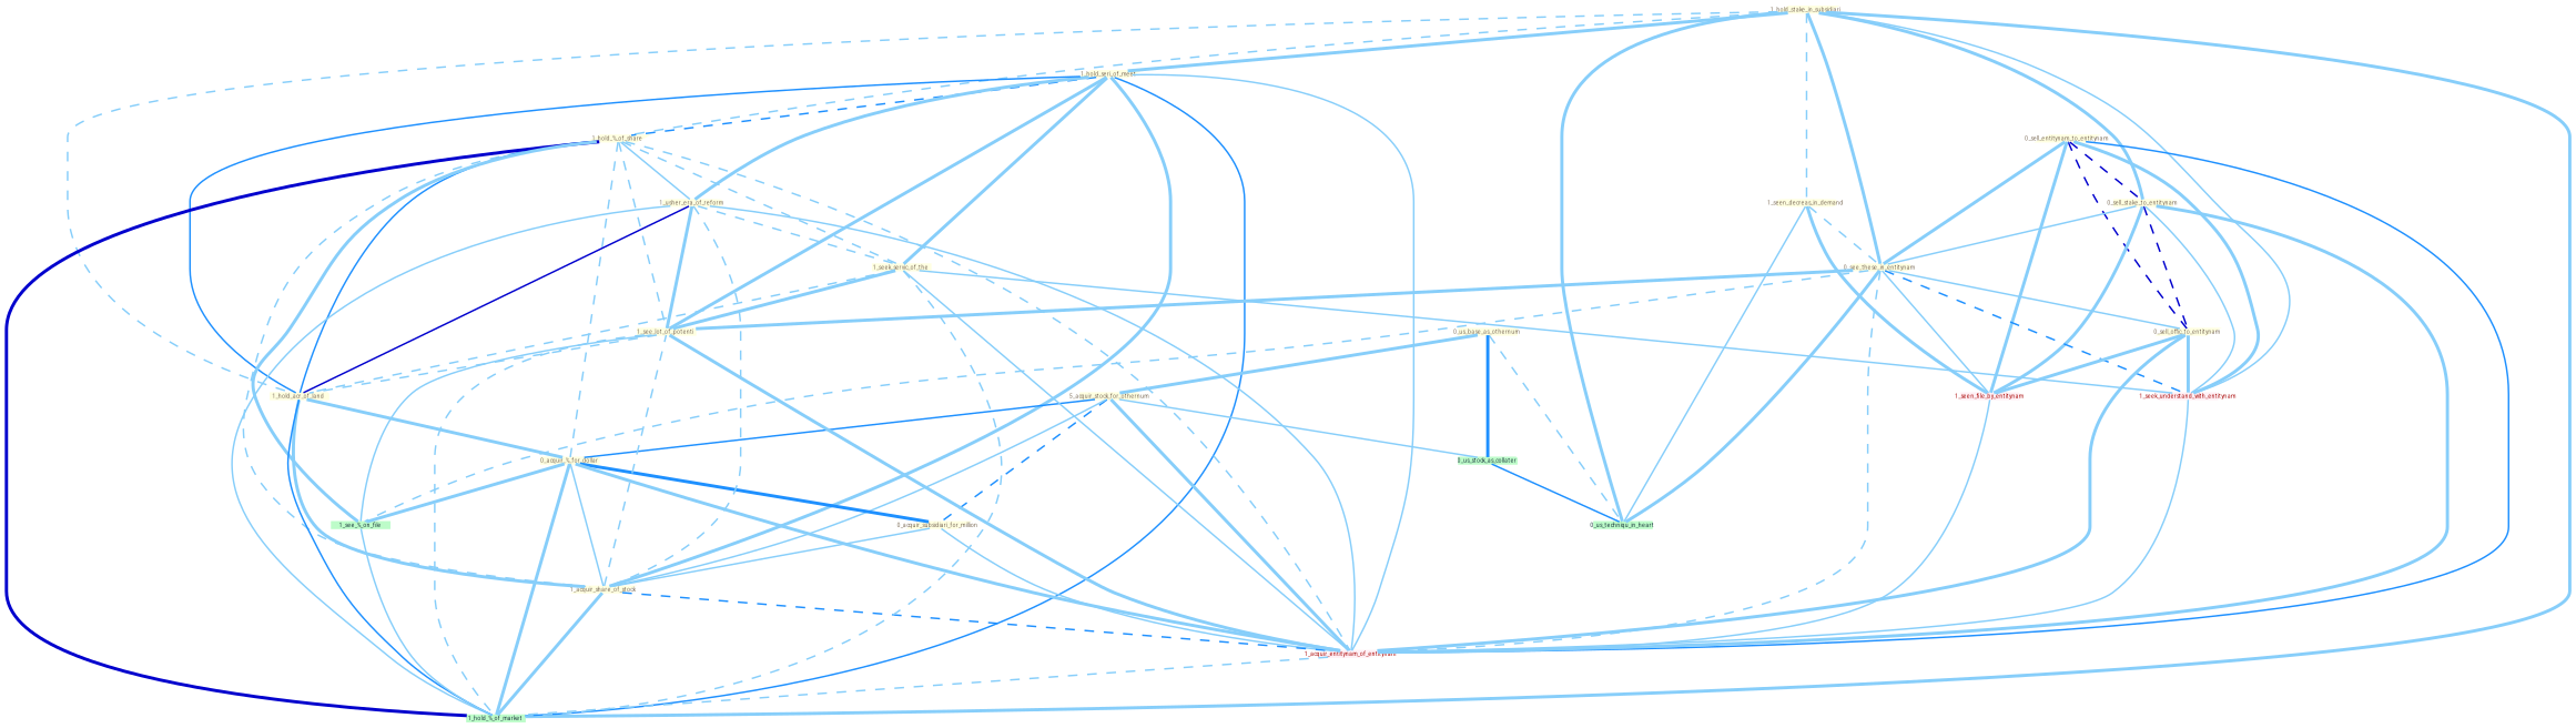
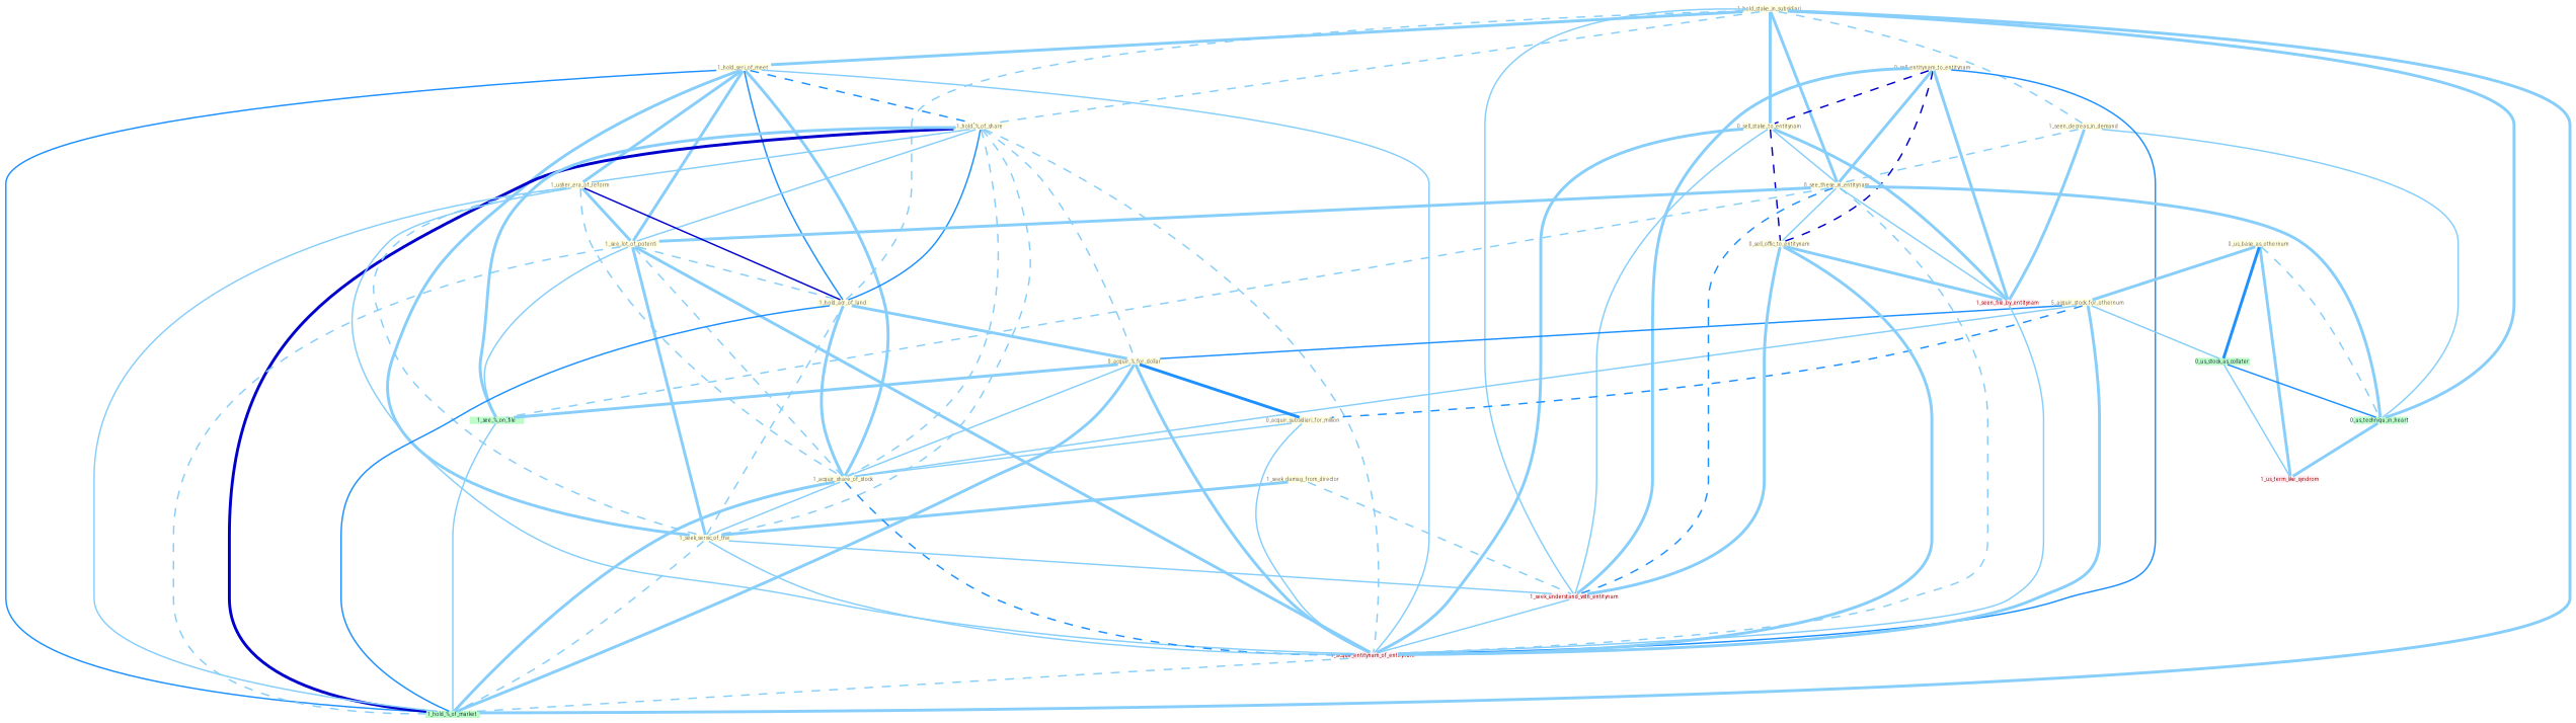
  graph {
    fontname="Roboto Condensed"
    node [color="#ffffe0" fixedsize=true fontcolor="#8b7d6b" fontname="Roboto Condensed" fontsize=4 shape=parallelogram style=filled]
    edge [color="#87cefa" fontname="Roboto Condensed" style=bold w=1]
    "1_hold_stake_in_subsidiari " [height=.06 width=.5]
    "1_seen_decreas_in_demand " [height=.06 shape=cylinder width=.5]
    "0_sell_entitynam_to_entitynam " [height=.06 width=.5]
    "1_hold_seri_of_meet " [height=.06 width=.5]
    "0_sell_stake_to_entitynam " [height=.06 shape=note width=.5]
    "0_us_base_as_othernum " [height=.06 shape=box width=.5]
    "1_hold_%_of_share " [height=.06 width=.5]
    n8 [height=.06 label="5_acquir_stock_for_othernum" shape=note width=.5]
    "0_acquir_%_for_dollar " [height=.06 shape=box width=.5]
    "0_see_these_in_entitynam " [height=.06 shape=cylinder width=.5]
    "0_acquir_subsidiari_for_million " [height=.06 width=.5]
    "1_usher_era_of_reform " [height=.06 shape=cylinder width=.5]
    "0_sell_offic_to_entitynam " [height=.06 width=.5]
+   "1_seek_damag_from_director " [height=.06 width=.5]
    "1_acquir_share_of_stock " [height=.06 width=.5]
    "1_seek_servic_of_the " [height=.06 shape=box width=.5]
    "1_see_lot_of_potenti " [height=.06 shape=note width=.5]
    "1_hold_acr_of_land " [height=.06 shape=note width=.5]
    "1_seen_file_by_entitynam " [color="#fff0f5" fontcolor="#b22222" height=.06 shape=note width=.5]
    "1_seek_understand_with_entitynam " [color="#fff0f5" fontcolor="#b22222" height=.06 shape=note width=.5]
    "1_acquir_entitynam_of_entitynam " [color="#fff0f5" fontcolor="#b22222" height=.06 width=.5]
+   "1_us_term_like_syndrom " [color="#fff0f5" fontcolor="#b22222" height=.06 shape=box width=.5]
    "0_us_techniqu_in_heart " [color="#BDFCC9" fontcolor="#2f4f4f" height=.06 shape=box width=.5]
    "1_hold_%_of_market " [color="#BDFCC9" fontcolor="#2f4f4f" height=.06 shape=box width=.5]
    "0_us_stock_as_collater " [color="#BDFCC9" fontcolor="#2f4f4f" height=.06 shape=note width=.5]
    n26 [color="#BDFCC9" fontcolor="#2f4f4f" height=.06 label="1_see_%_on_file" shape=box width=.5]
    subgraph sub_1 {
      "1_hold_stake_in_subsidiari "
      "1_seen_decreas_in_demand "
      "0_sell_entitynam_to_entitynam "
      "1_hold_seri_of_meet "
      "0_sell_stake_to_entitynam "
      "0_us_base_as_othernum "
      "1_hold_%_of_share "
      n8
      "0_acquir_%_for_dollar "
      "0_see_these_in_entitynam "
      "0_acquir_subsidiari_for_million "
      "1_usher_era_of_reform "
      "0_sell_offic_to_entitynam "
+     "1_seek_damag_from_director "
      "1_acquir_share_of_stock "
      "1_seek_servic_of_the "
      "1_see_lot_of_potenti "
      "1_hold_acr_of_land "
    }
    subgraph sub_2 {
      "1_seen_file_by_entitynam "
      "1_seek_understand_with_entitynam "
      "1_acquir_entitynam_of_entitynam "
+     "1_us_term_like_syndrom "
    }
    "1_hold_stake_in_subsidiari " -- "1_seen_decreas_in_demand " [style=dashed]
    "1_hold_stake_in_subsidiari " -- "1_hold_seri_of_meet "
    "1_hold_stake_in_subsidiari " -- "0_sell_stake_to_entitynam "
    "1_hold_stake_in_subsidiari " -- "1_hold_%_of_share " [style=dashed]
    "1_hold_stake_in_subsidiari " -- "0_see_these_in_entitynam "
    "1_hold_stake_in_subsidiari " -- "1_hold_acr_of_land " [style=dashed]
    "1_hold_stake_in_subsidiari " -- "1_seek_understand_with_entitynam " [style=solid]
    "1_hold_stake_in_subsidiari " -- "0_us_techniqu_in_heart "
    "1_hold_stake_in_subsidiari " -- "1_hold_%_of_market "
    "1_seen_decreas_in_demand " -- "0_see_these_in_entitynam " [style=dashed]
    "1_seen_decreas_in_demand " -- "1_seen_file_by_entitynam "
    "1_seen_decreas_in_demand " -- "0_us_techniqu_in_heart " [style=solid]
    "0_sell_entitynam_to_entitynam " -- "0_sell_stake_to_entitynam " [color="#0000cd" style=dashed w=3]
    "0_sell_entitynam_to_entitynam " -- "0_see_these_in_entitynam "
    "0_sell_entitynam_to_entitynam " -- "0_sell_offic_to_entitynam " [color="#0000cd" style=dashed w=3]
    "0_sell_entitynam_to_entitynam " -- "1_seen_file_by_entitynam "
    "0_sell_entitynam_to_entitynam " -- "1_seek_understand_with_entitynam "
    "0_sell_entitynam_to_entitynam " -- "1_acquir_entitynam_of_entitynam " [color="#1e90ff" style=solid w=2]
    "1_hold_seri_of_meet " -- "1_hold_%_of_share " [color="#1e90ff" style=dashed w=2]
    "1_hold_seri_of_meet " -- "1_usher_era_of_reform "
    "1_hold_seri_of_meet " -- "1_acquir_share_of_stock "
    "1_hold_seri_of_meet " -- "1_seek_servic_of_the "
    "1_hold_seri_of_meet " -- "1_see_lot_of_potenti "
    "1_hold_seri_of_meet " -- "1_hold_acr_of_land " [color="#1e90ff" style=solid w=2]
    "1_hold_seri_of_meet " -- "1_acquir_entitynam_of_entitynam " [style=solid]
    "1_hold_seri_of_meet " -- "1_hold_%_of_market " [color="#1e90ff" style=solid w=2]
    "0_sell_stake_to_entitynam " -- "0_see_these_in_entitynam " [style=solid]
    "0_sell_stake_to_entitynam " -- "0_sell_offic_to_entitynam " [color="#0000cd" style=dashed w=3]
    "0_sell_stake_to_entitynam " -- "1_seen_file_by_entitynam "
    "0_sell_stake_to_entitynam " -- "1_seek_understand_with_entitynam " [style=solid]
    "0_sell_stake_to_entitynam " -- "1_acquir_entitynam_of_entitynam "
    "0_us_base_as_othernum " -- n8
+   "0_us_base_as_othernum " -- "1_us_term_like_syndrom "
    "0_us_base_as_othernum " -- "0_us_techniqu_in_heart " [style=dashed]
    "0_us_base_as_othernum " -- "0_us_stock_as_collater " [color="#1e90ff" w=2]
    "1_hold_%_of_share " -- "0_acquir_%_for_dollar " [style=dashed]
    "1_hold_%_of_share " -- "1_usher_era_of_reform " [style=solid]
    "1_hold_%_of_share " -- "1_acquir_share_of_stock " [style=dashed]
    "1_hold_%_of_share " -- "1_seek_servic_of_the " [style=dashed]
-   "1_hold_%_of_share " -- "1_see_lot_of_potenti " [style=dashed]
+   "1_hold_%_of_share " -- "1_see_lot_of_potenti " [style=solid]
    "1_hold_%_of_share " -- "1_hold_acr_of_land " [color="#1e90ff" style=solid w=2]
    "1_hold_%_of_share " -- "1_acquir_entitynam_of_entitynam " [style=dashed]
    "1_hold_%_of_share " -- "1_hold_%_of_market " [color="#0000cd" w=3]
    "1_hold_%_of_share " -- n26
    n8 -- "0_acquir_%_for_dollar " [color="#1e90ff" style=solid w=2]
    n8 -- "0_acquir_subsidiari_for_million " [color="#1e90ff" style=dashed w=2]
    n8 -- "1_acquir_share_of_stock " [style=solid]
    n8 -- "1_acquir_entitynam_of_entitynam "
    n8 -- "0_us_stock_as_collater " [style=solid]
    "0_acquir_%_for_dollar " -- "0_acquir_subsidiari_for_million " [color="#1e90ff" w=2]
    "0_acquir_%_for_dollar " -- "1_acquir_share_of_stock " [style=solid]
    "0_acquir_%_for_dollar " -- "1_acquir_entitynam_of_entitynam "
    "0_acquir_%_for_dollar " -- "1_hold_%_of_market "
    "0_acquir_%_for_dollar " -- n26
    "0_see_these_in_entitynam " -- "0_sell_offic_to_entitynam " [style=solid]
    "0_see_these_in_entitynam " -- "1_see_lot_of_potenti "
    "0_see_these_in_entitynam " -- "1_seen_file_by_entitynam " [style=solid]
    "0_see_these_in_entitynam " -- "1_seek_understand_with_entitynam " [color="#1e90ff" style=dashed]
    "0_see_these_in_entitynam " -- "1_acquir_entitynam_of_entitynam " [style=dashed]
    "0_see_these_in_entitynam " -- "0_us_techniqu_in_heart "
    "0_see_these_in_entitynam " -- n26 [style=dashed]
    "0_acquir_subsidiari_for_million " -- "1_acquir_share_of_stock " [style=solid]
    "0_acquir_subsidiari_for_million " -- "1_acquir_entitynam_of_entitynam " [style=solid]
    "1_usher_era_of_reform " -- "1_acquir_share_of_stock " [style=dashed]
    "1_usher_era_of_reform " -- "1_seek_servic_of_the " [style=dashed]
    "1_usher_era_of_reform " -- "1_see_lot_of_potenti "
    "1_usher_era_of_reform " -- "1_hold_acr_of_land " [color="#0000cd" style=solid]
    "1_usher_era_of_reform " -- "1_acquir_entitynam_of_entitynam " [style=solid]
    "1_usher_era_of_reform " -- "1_hold_%_of_market " [style=solid]
    "0_sell_offic_to_entitynam " -- "1_seen_file_by_entitynam "
    "0_sell_offic_to_entitynam " -- "1_seek_understand_with_entitynam "
    "0_sell_offic_to_entitynam " -- "1_acquir_entitynam_of_entitynam "
+   "1_seek_damag_from_director " -- "1_seek_servic_of_the "
+   "1_seek_damag_from_director " -- "1_seek_understand_with_entitynam " [style=dashed]
+   "1_acquir_share_of_stock " -- "1_seek_servic_of_the " [style=solid]
    "1_acquir_share_of_stock " -- "1_see_lot_of_potenti " [style=dashed]
    "1_acquir_share_of_stock " -- "1_hold_acr_of_land "
    "1_acquir_share_of_stock " -- "1_acquir_entitynam_of_entitynam " [color="#1e90ff" style=dashed w=2]
    "1_acquir_share_of_stock " -- "1_hold_%_of_market "
    "1_seek_servic_of_the " -- "1_see_lot_of_potenti "
    "1_seek_servic_of_the " -- "1_hold_acr_of_land " [style=dashed]
    "1_seek_servic_of_the " -- "1_seek_understand_with_entitynam " [style=solid]
    "1_seek_servic_of_the " -- "1_acquir_entitynam_of_entitynam " [style=solid]
    "1_seek_servic_of_the " -- "1_hold_%_of_market " [style=dashed]
    "1_see_lot_of_potenti " -- "1_hold_acr_of_land " [style=dashed]
    "1_see_lot_of_potenti " -- "1_acquir_entitynam_of_entitynam "
    "1_see_lot_of_potenti " -- "1_hold_%_of_market " [style=dashed]
    "1_see_lot_of_potenti " -- n26 [style=solid]
    "1_hold_acr_of_land " -- "0_acquir_%_for_dollar "
    "1_hold_acr_of_land " -- "1_hold_%_of_market " [color="#1e90ff" style=solid w=2]
    "1_seen_file_by_entitynam " -- "1_acquir_entitynam_of_entitynam " [style=solid]
    "1_seek_understand_with_entitynam " -- "1_acquir_entitynam_of_entitynam " [style=solid]
    "1_acquir_entitynam_of_entitynam " -- "1_hold_%_of_market " [style=dashed]
+   "0_us_techniqu_in_heart " -- "1_us_term_like_syndrom "
+   "0_us_stock_as_collater " -- "1_us_term_like_syndrom " [style=solid]
    "0_us_stock_as_collater " -- "0_us_techniqu_in_heart " [color="#1e90ff" style=solid]
    n26 -- "1_hold_%_of_market " [style=solid]
  }
